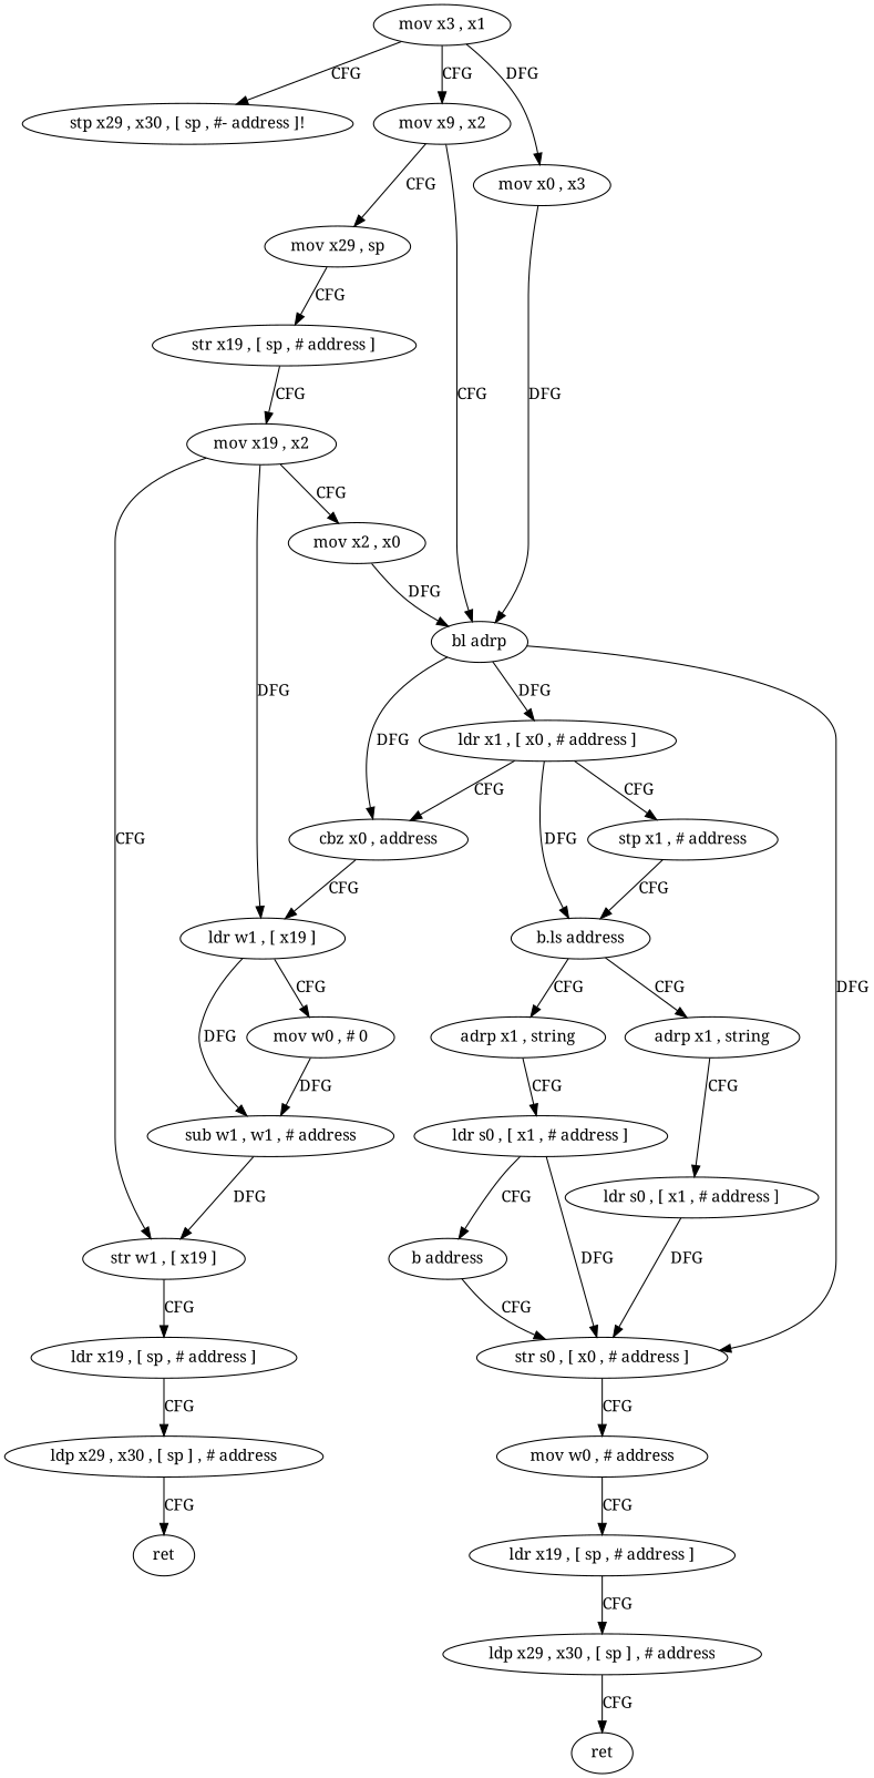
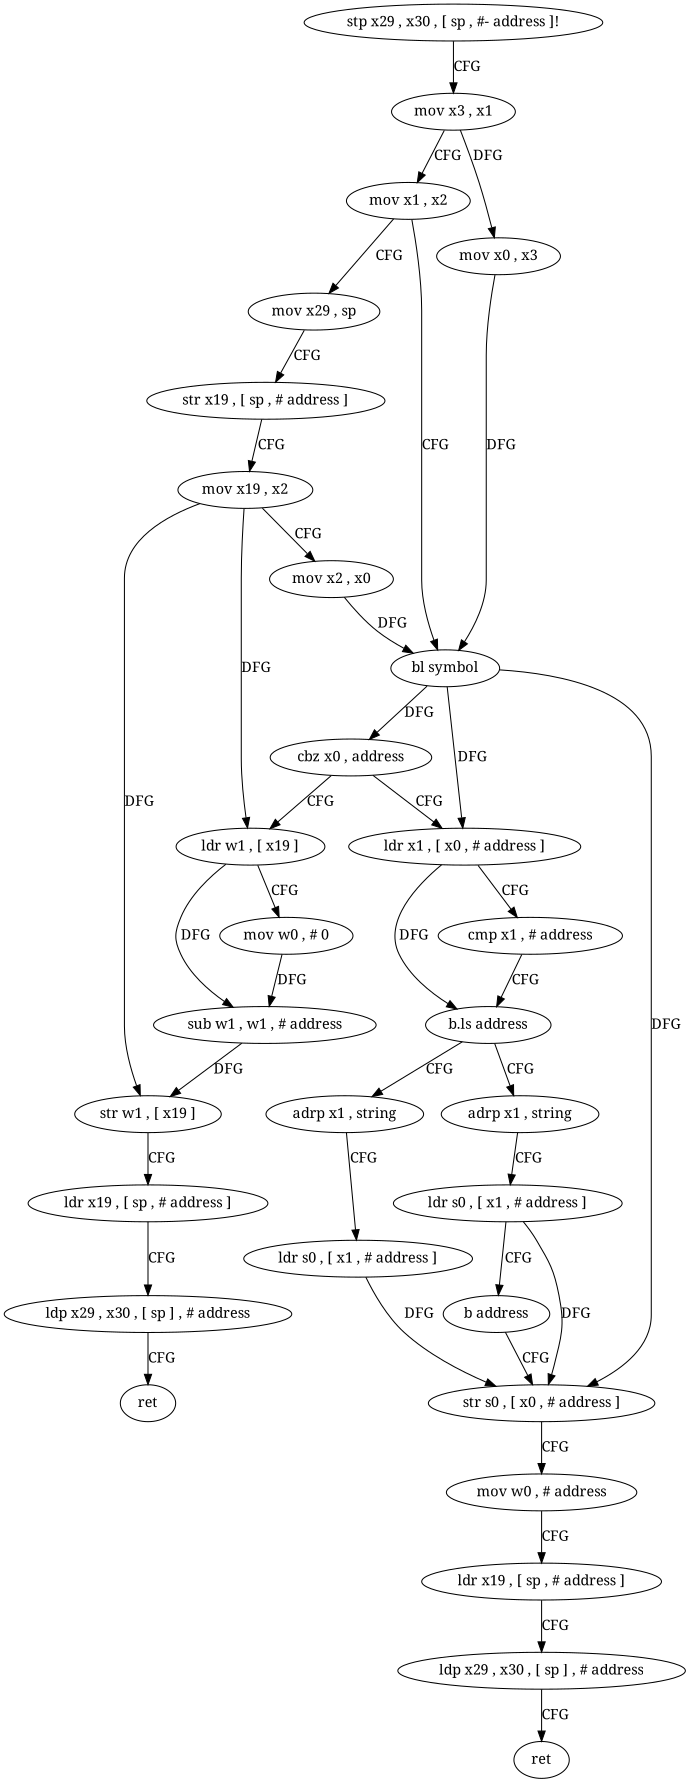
  digraph {
    fontname="Noto Serif"
    node [fontname="Noto Serif"]
    edge [fontname="Noto Serif"]
    n1 [label="stp x29 , x30 , [ sp , #- address ]!"]
    n2 [label="mov x3 , x1"]
-   n3 [label="mov x9 , x2"]
+   n3 [label="mov x1 , x2"]
    n4 [label="mov x0 , x3"]
    n5 [label="mov x29 , sp"]
-   n6 [label="bl adrp"]
+   n6 [label="bl symbol"]
    n7 [label="str x19 , [ sp , # address ]"]
    n8 [label="cbz x0 , address"]
    n9 [label="ldr x1 , [ x0 , # address ]"]
    n10 [label="str s0 , [ x0 , # address ]"]
    n11 [label="mov x19 , x2"]
    n12 [label="mov x2 , x0"]
    n13 [label="ldr w1 , [ x19 ]"]
    n14 [label="str w1 , [ x19 ]"]
    n15 [label="mov w0 , # 0"]
    n16 [label="sub w1 , w1 , # address"]
    n17 [label="ldr x19 , [ sp , # address ]"]
-   n18 [label="stp x1 , # address"]
+   n18 [label="cmp x1 , # address"]
    n19 [label="b.ls address"]
    n20 [label="mov w0 , # address"]
    n21 [label="adrp x1 , string"]
    n22 [label="adrp x1 , string"]
    n23 [label="ldp x29 , x30 , [ sp ] , # address"]
    n24 [label=ret]
    n25 [label="ldr s0 , [ x1 , # address ]"]
    n26 [label="ldr s0 , [ x1 , # address ]"]
    n27 [label="b address"]
    n28 [label="ldr x19 , [ sp , # address ]"]
    n29 [label="ldp x29 , x30 , [ sp ] , # address"]
    n30 [label=ret]
-   n2 -> n1 [label=CFG]
+   n1 -> n2 [label=CFG]
    n2 -> n3 [label=CFG]
    n2 -> n4 [label=DFG]
    n3 -> n5 [label=CFG]
    n3 -> n6 [label=CFG]
    n4 -> n6 [label=DFG]
    n5 -> n7 [label=CFG]
    n6 -> n8 [label=DFG]
    n6 -> n9 [label=DFG]
    n6 -> n10 [label=DFG]
    n7 -> n11 [label=CFG]
-   n9 -> n8 [label=CFG]
+   n8 -> n9 [label=CFG]
    n8 -> n13 [label=CFG]
    n9 -> n18 [label=CFG]
    n9 -> n19 [label=DFG]
    n10 -> n20 [label=CFG]
    n11 -> n12 [label=CFG]
    n11 -> n13 [label=DFG]
-   n11 -> n14 [label=CFG]
+   n11 -> n14 [label=DFG]
    n12 -> n6 [label=DFG]
    n13 -> n15 [label=CFG]
    n13 -> n16 [label=DFG]
    n14 -> n17 [label=CFG]
    n15 -> n16 [label=DFG]
    n16 -> n14 [label=DFG]
    n17 -> n23 [label=CFG]
    n18 -> n19 [label=CFG]
    n19 -> n21 [label=CFG]
    n19 -> n22 [label=CFG]
    n20 -> n28 [label=CFG]
    n21 -> n25 [label=CFG]
    n22 -> n26 [label=CFG]
    n23 -> n24 [label=CFG]
    n25 -> n10 [label=DFG]
    n25 -> n27 [label=CFG]
    n26 -> n10 [label=DFG]
    n27 -> n10 [label=CFG]
    n28 -> n29 [label=CFG]
    n29 -> n30 [label=CFG]
  }
